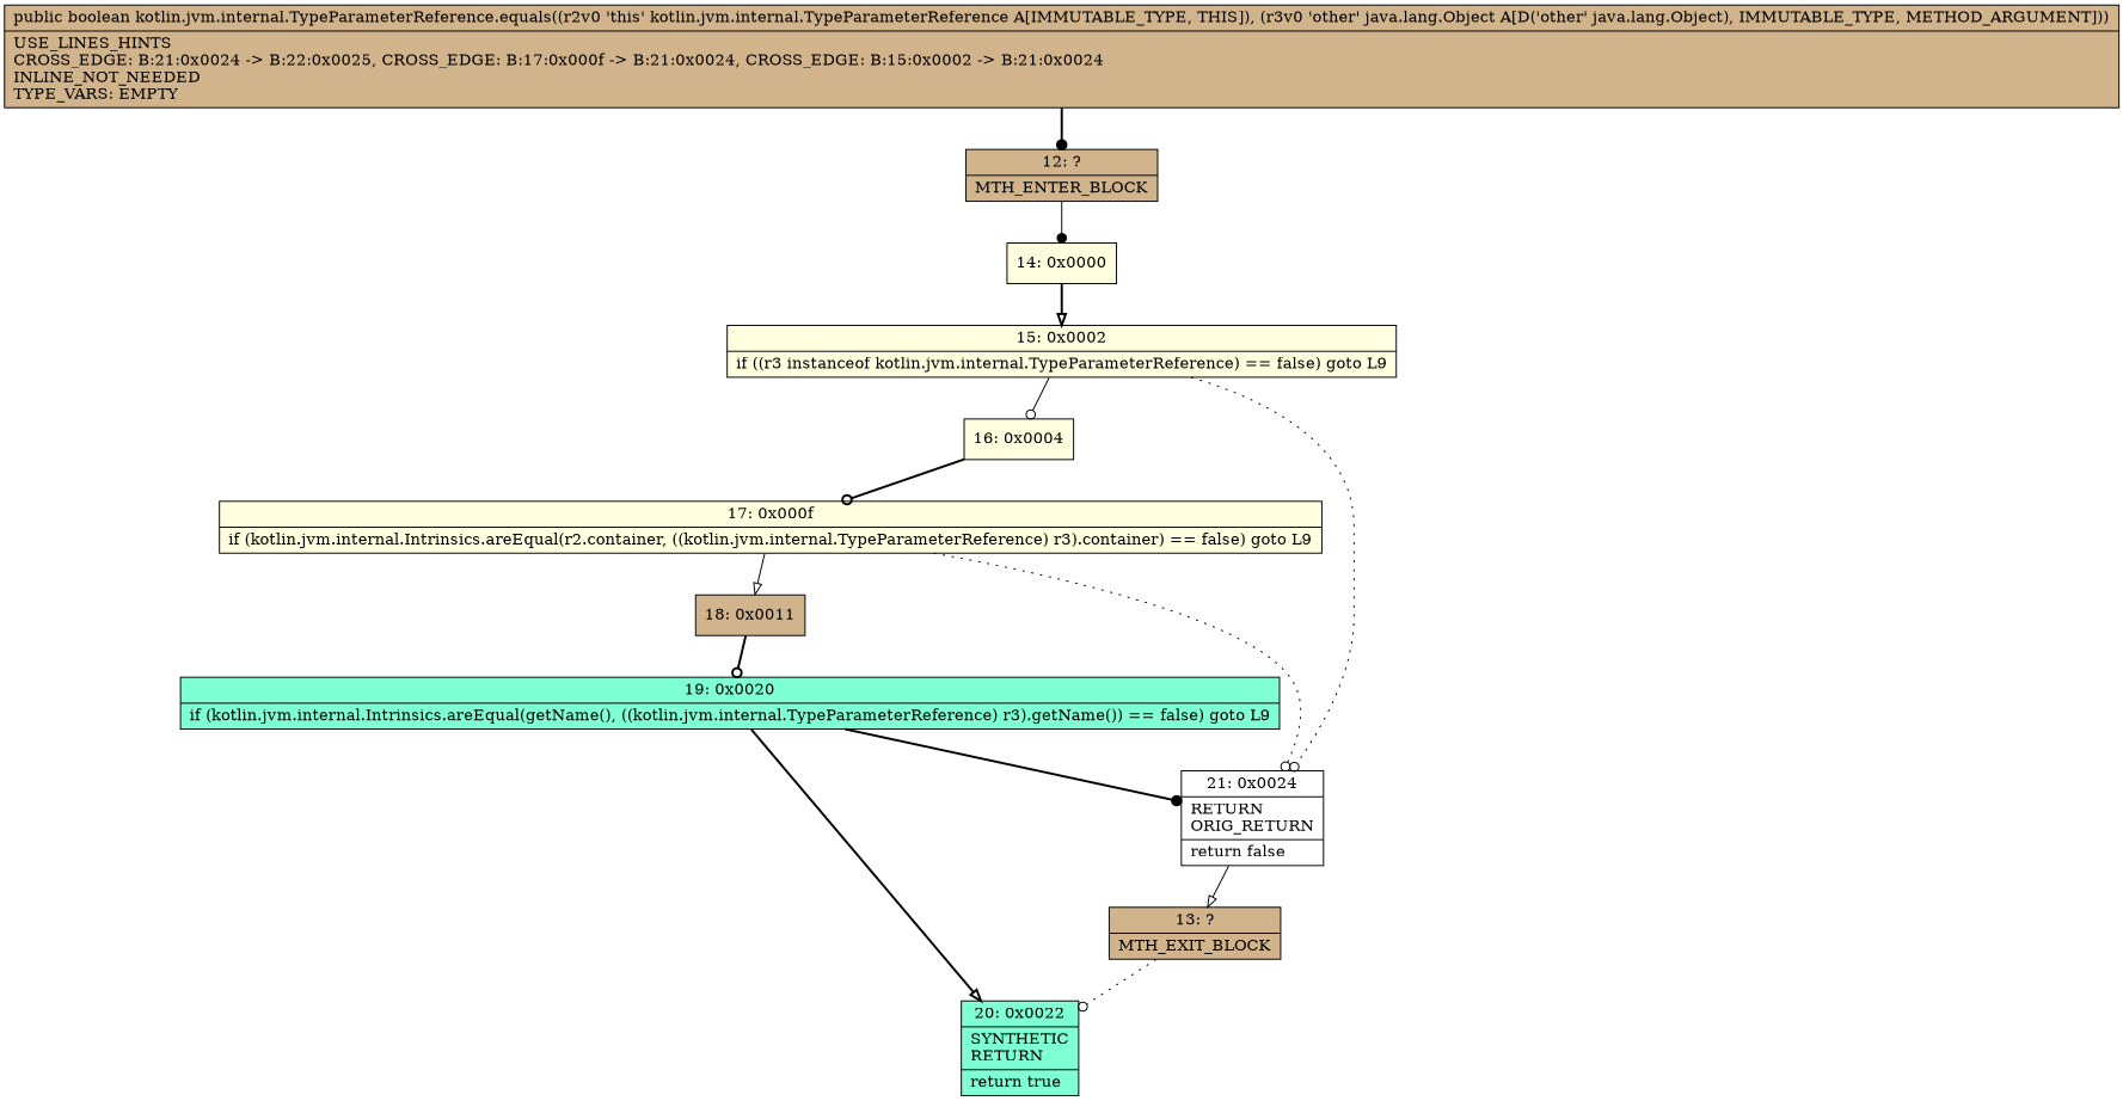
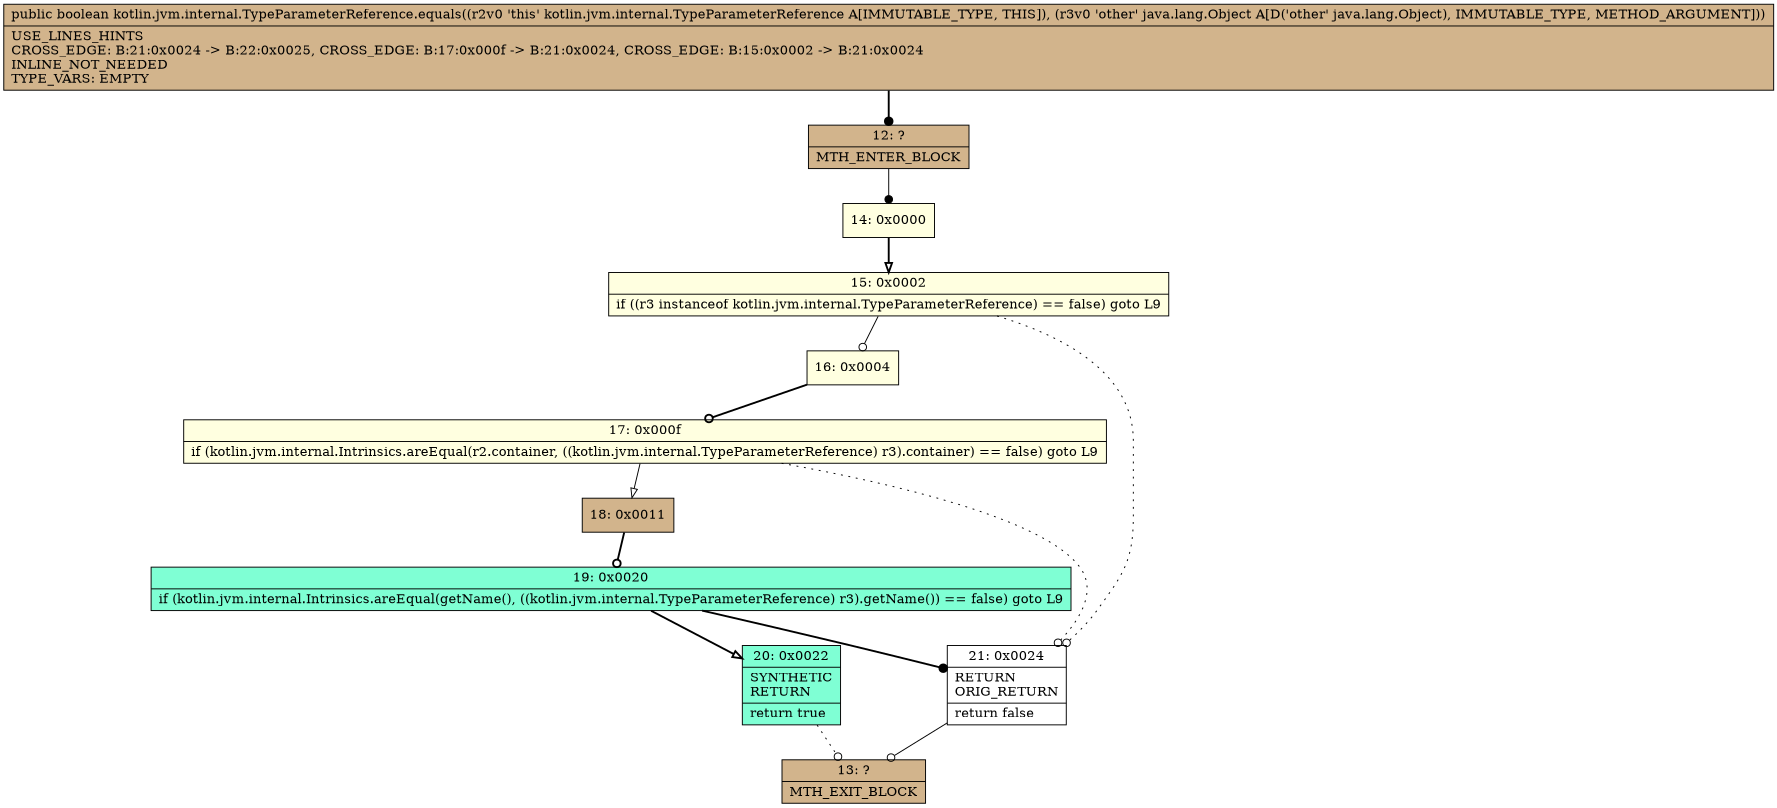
  digraph {
    node [fillcolor=tan shape=record style=filled]
    edge [arrowhead=odot style=bold]
    n1 [label="{12\:\ ?|MTH_ENTER_BLOCK\l}"]
    n2 [fillcolor=lightyellow label="{14\:\ 0x0000}"]
    n3 [fillcolor=lightyellow label="{15\:\ 0x0002|if ((r3 instanceof kotlin.jvm.internal.TypeParameterReference) == false) goto L9\l}"]
    n4 [fillcolor=lightyellow label="{16\:\ 0x0004}"]
    n5 [fillcolor=white label="{21\:\ 0x0024|RETURN\lORIG_RETURN\l|return false\l}"]
    n6 [fillcolor=lightyellow label="{17\:\ 0x000f|if (kotlin.jvm.internal.Intrinsics.areEqual(r2.container, ((kotlin.jvm.internal.TypeParameterReference) r3).container) == false) goto L9\l}"]
    n7 [label="{13\:\ ?|MTH_EXIT_BLOCK\l}"]
    n8 [label="{18\:\ 0x0011}"]
    n9 [fillcolor=aquamarine label="{19\:\ 0x0020|if (kotlin.jvm.internal.Intrinsics.areEqual(getName(), ((kotlin.jvm.internal.TypeParameterReference) r3).getName()) == false) goto L9\l}"]
    n10 [fillcolor=aquamarine label="{20\:\ 0x0022|SYNTHETIC\lRETURN\l|return true\l}"]
    n11 [label="{public boolean kotlin.jvm.internal.TypeParameterReference.equals((r2v0 'this' kotlin.jvm.internal.TypeParameterReference A[IMMUTABLE_TYPE, THIS]), (r3v0 'other' java.lang.Object A[D('other' java.lang.Object), IMMUTABLE_TYPE, METHOD_ARGUMENT]))  | USE_LINES_HINTS\lCROSS_EDGE: B:21:0x0024 \-\> B:22:0x0025, CROSS_EDGE: B:17:0x000f \-\> B:21:0x0024, CROSS_EDGE: B:15:0x0002 \-\> B:21:0x0024\lINLINE_NOT_NEEDED\lTYPE_VARS: EMPTY\l}"]
    n1 -> n2 [arrowhead=dot style=solid]
    n2 -> n3 [arrowhead=onormal]
    n3 -> n4 [style=solid]
    n3 -> n5 [style=dotted]
    n4 -> n6
-   n5 -> n7 [arrowhead=onormal style=solid]
+   n5 -> n7 [style=solid]
    n6 -> n5 [style=dotted]
    n6 -> n8 [arrowhead=onormal style=solid]
    n8 -> n9
    n9 -> n5 [arrowhead=dot]
    n9 -> n10 [arrowhead=onormal]
-   n7 -> n10 [style=dotted]
+   n10 -> n7 [style=dotted]
    n11 -> n1 [arrowhead=dot]
  }
